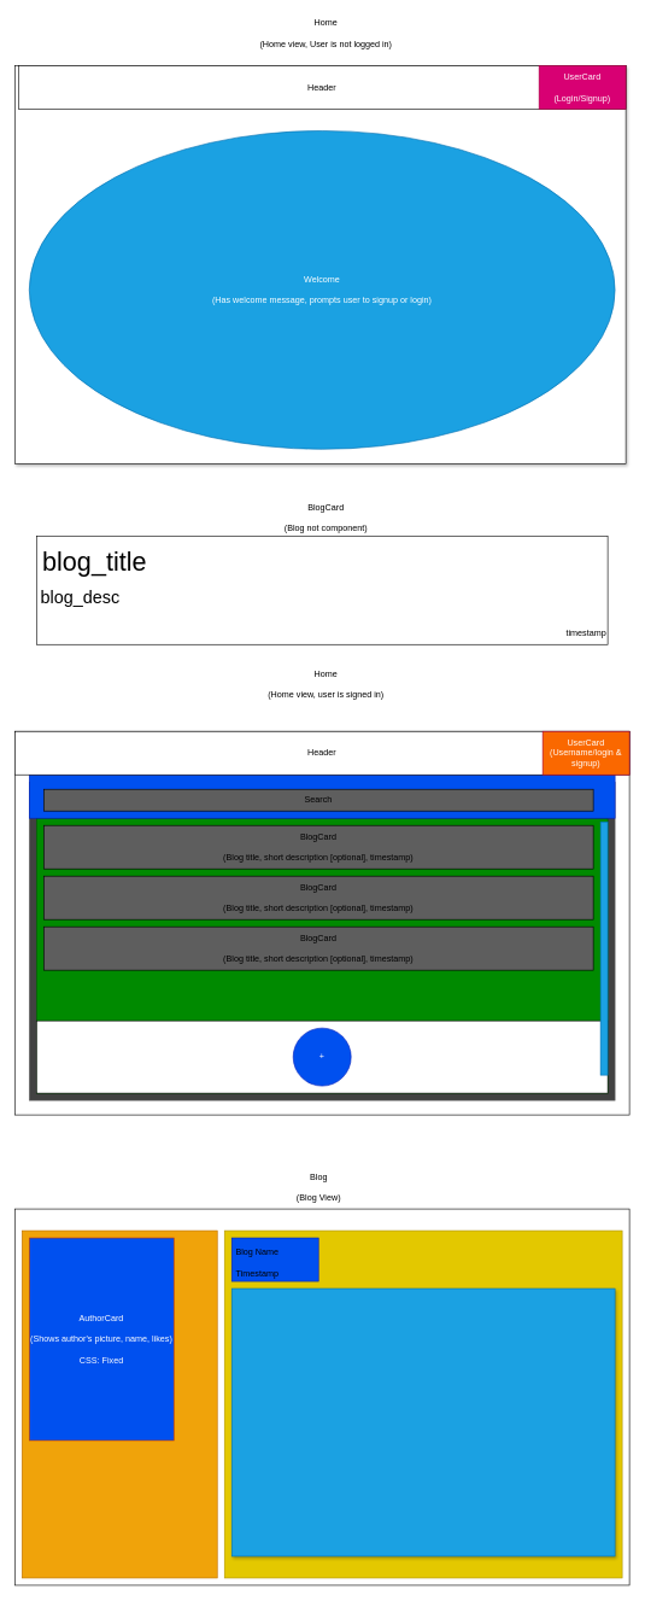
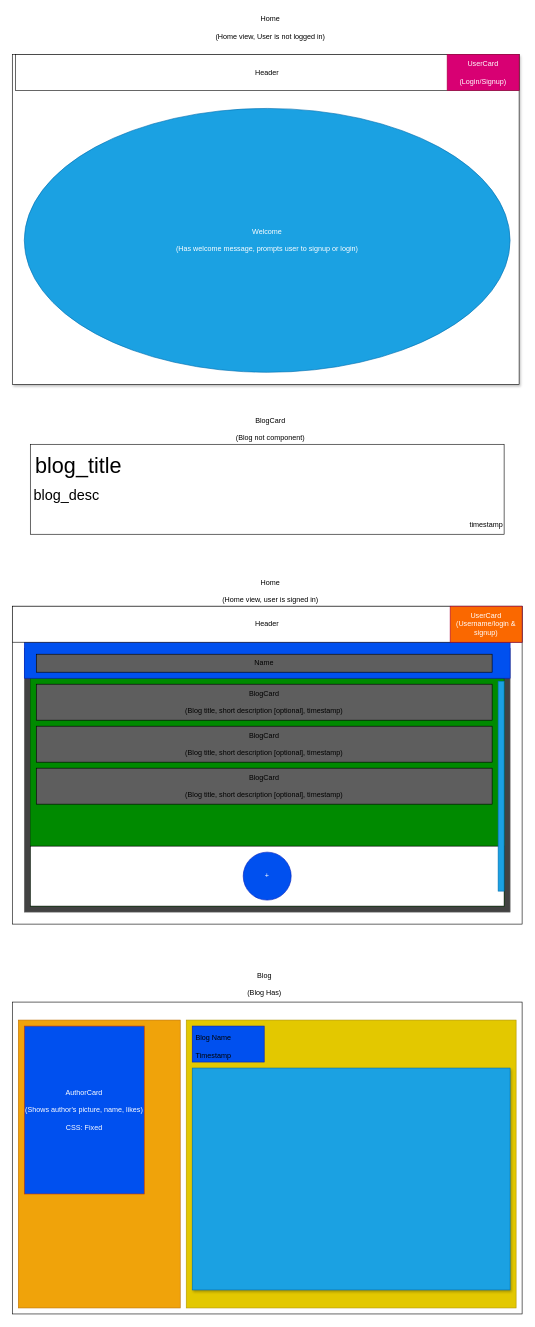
  <mxCell id="0" />
  <mxCell id="1" parent="0" />
  <mxCell id="2" value="" style="whiteSpace=wrap;html=1;" vertex="1" parent="1"><mxGeometry y="1670" width="850" height="520" as="geometry" x="20" /></mxCell>
  <mxCell id="3" value="" style="whiteSpace=wrap;html=1;fillColor=#e3c800;strokeColor=#B09500;fontColor=#ffffff;" vertex="1" parent="1"><mxGeometry x="310" y="1700" width="550" height="480" as="geometry" /></mxCell>
  <mxCell id="4" value="" style="rounded=0;whiteSpace=wrap;html=1;" parent="1" vertex="1"><mxGeometry y="1010" width="850" height="530" as="geometry" x="20" /></mxCell>
  <mxCell id="5" value="" style="whiteSpace=wrap;html=1;strokeColor=#666666;fillColor=#424242;" parent="1" vertex="1"><mxGeometry x="40" y="1080" width="810" height="440" as="geometry" /></mxCell>
  <mxCell id="6" value="" style="whiteSpace=wrap;html=1;fillColor=#008a00;strokeColor=#005700;fontColor=#ffffff;" parent="1" vertex="1"><mxGeometry x="50" y="1130" width="790" height="380" as="geometry" /></mxCell>
  <mxCell id="7" value="BlogCard&lt;br&gt;&lt;br&gt;(Blog title, short description [optional], timestamp)" style="whiteSpace=wrap;html=1;gradientColor=none;fillColor=#5E5E5E;" parent="1" vertex="1"><mxGeometry x="60" y="1140" width="760" height="60" as="geometry" /></mxCell>
  <mxCell id="8" value="BlogCard&lt;br&gt;&lt;br&gt;(Blog title, short description [optional], timestamp)" style="whiteSpace=wrap;html=1;gradientColor=none;fillColor=#5E5E5E;" parent="1" vertex="1"><mxGeometry x="60" y="1210" width="760" height="60" as="geometry" /></mxCell>
  <mxCell id="9" value="BlogCard&lt;br&gt;&lt;br&gt;(Blog title, short description [optional], timestamp)" style="whiteSpace=wrap;html=1;gradientColor=none;fillColor=#5E5E5E;" parent="1" vertex="1"><mxGeometry x="60" y="1280" width="760" height="60" as="geometry" /></mxCell>
  <mxCell id="10" value="" style="rounded=0;whiteSpace=wrap;html=1;fillColor=#0050ef;strokeColor=#001DBC;fontColor=#ffffff;" parent="1" vertex="1"><mxGeometry x="40" y="1070" width="810" height="60" as="geometry" /></mxCell>
- <mxCell id="11" value="Search" style="whiteSpace=wrap;html=1;fillColor=#5E5E5E;gradientColor=none;" parent="1" vertex="1"><mxGeometry x="60" width="760" height="30" as="geometry" y="1090" /></mxCell>
+ <mxCell id="11" value="Name" style="whiteSpace=wrap;html=1;fillColor=#5E5E5E;gradientColor=none;" parent="1" vertex="1"><mxGeometry x="60" width="760" height="30" as="geometry" y="1090" /></mxCell>
  <mxCell id="12" value="Header" style="rounded=0;whiteSpace=wrap;html=1;" parent="1" vertex="1"><mxGeometry y="1010" width="850" height="60" as="geometry" x="20" /></mxCell>
  <mxCell id="13" value="UserCard&lt;br&gt;(Username/login &amp;amp; signup)" style="whiteSpace=wrap;html=1;fillColor=#fa6800;strokeColor=#A50040;fontColor=#ffffff;" parent="1" vertex="1"><mxGeometry x="750" y="1010" width="120" height="60" as="geometry" /></mxCell>
  <mxCell id="14" value="" style="whiteSpace=wrap;html=1;" parent="1" vertex="1"><mxGeometry x="50" y="740" width="790" height="150" as="geometry" /></mxCell>
  <mxCell id="15" value="&lt;font style=&quot;font-size: 36px&quot;&gt;blog_title&lt;br&gt;&lt;/font&gt;" style="text;html=1;resizable=0;autosize=1;align=center;verticalAlign=middle;points=[];fillColor=none;strokeColor=none;rounded=0;" parent="1" vertex="1"><mxGeometry x="50" y="760" width="160" height="30" as="geometry" /></mxCell>
  <mxCell id="16" value="blog_desc" style="text;html=1;resizable=0;autosize=1;align=center;verticalAlign=middle;points=[];fillColor=none;strokeColor=none;rounded=0;fontSize=24;" parent="1" vertex="1"><mxGeometry x="50" y="810" width="120" height="30" as="geometry" /></mxCell>
  <mxCell id="17" value="&lt;font style=&quot;font-size: 12px&quot;&gt;timestamp&lt;/font&gt;" style="text;html=1;resizable=0;autosize=1;align=center;verticalAlign=middle;points=[];fillColor=none;strokeColor=none;rounded=0;fontSize=24;" parent="1" vertex="1"><mxGeometry x="775" y="850" width="70" height="40" as="geometry" /></mxCell>
- <mxCell id="18" value="Blog&lt;br&gt;&lt;br&gt;(Blog View)" style="text;html=1;resizable=0;autosize=1;align=center;verticalAlign=middle;points=[];fillColor=none;strokeColor=none;rounded=0;" vertex="1" parent="1"><mxGeometry x="400" y="1615" width="80" height="50" as="geometry" /></mxCell>
+ <mxCell id="18" value="Blog&lt;br&gt;&lt;br&gt;(Blog Has)" style="text;html=1;resizable=0;autosize=1;align=center;verticalAlign=middle;points=[];fillColor=none;strokeColor=none;rounded=0;" vertex="1" parent="1"><mxGeometry x="400" y="1615" width="80" height="50" as="geometry" /></mxCell>
  <mxCell id="19" value="BlogCard&lt;br&gt;&lt;br&gt;(Blog not component)" style="text;html=1;resizable=0;autosize=1;align=center;verticalAlign=middle;points=[];fillColor=none;strokeColor=none;rounded=0;" vertex="1" parent="1"><mxGeometry x="380" y="690" width="140" height="50" as="geometry" /></mxCell>
- <mxCell id="20" value="Home&lt;br&gt;&lt;br&gt;(Home view, user is signed in)" style="text;html=1;resizable=0;autosize=1;align=center;verticalAlign=middle;points=[];fillColor=none;strokeColor=none;rounded=0;" vertex="1" parent="1"><mxGeometry x="360" y="920" width="180" height="50" as="geometry" /></mxCell>
+ <mxCell id="20" value="Home&lt;br&gt;&lt;br&gt;(Home view, user is signed in)" style="text;html=1;resizable=0;autosize=1;align=center;verticalAlign=middle;points=[];fillColor=none;strokeColor=none;rounded=0;" vertex="1" parent="1"><mxGeometry x="360" y="960" width="180" height="50" as="geometry" /></mxCell>
  <mxCell id="21" value="" style="whiteSpace=wrap;html=1;fillColor=#0050ef;strokeColor=#001DBC;fontColor=#ffffff;" vertex="1" parent="1"><mxGeometry x="320" y="1710" width="120" height="60" as="geometry" /></mxCell>
  <mxCell id="22" value="Blog Name" style="text;html=1;resizable=0;autosize=1;align=center;verticalAlign=middle;points=[];fillColor=none;strokeColor=none;rounded=0;" vertex="1" parent="1"><mxGeometry x="320" y="1720" width="70" height="20" as="geometry" /></mxCell>
  <mxCell id="23" value="Timestamp" style="text;html=1;resizable=0;autosize=1;align=center;verticalAlign=middle;points=[];fillColor=none;strokeColor=none;rounded=0;" vertex="1" parent="1"><mxGeometry x="320" y="1750" width="70" height="20" as="geometry" /></mxCell>
  <mxCell id="24" value="" style="whiteSpace=wrap;html=1;fillColor=#f0a30a;strokeColor=#BD7000;fontColor=#ffffff;" vertex="1" parent="1"><mxGeometry x="30" y="1700" width="270" height="480" as="geometry" /></mxCell>
  <mxCell id="25" value="AuthorCard&lt;br&gt;&lt;br&gt;(Shows author's picture, name, likes)&lt;br&gt;&lt;br&gt;CSS: Fixed" style="whiteSpace=wrap;html=1;fillColor=#0050ef;strokeColor=#C73500;fontColor=#ffffff;" vertex="1" parent="1"><mxGeometry x="40" y="1710" width="200" height="280" as="geometry" /></mxCell>
  <mxCell id="26" value="" style="whiteSpace=wrap;html=1;fillColor=#1ba1e2;strokeColor=#006EAF;fontColor=#ffffff;shadow=1;" vertex="1" parent="1"><mxGeometry x="320" y="1780" width="530" height="370" as="geometry" /></mxCell>
  <mxCell id="27" value="" style="whiteSpace=wrap;html=1;shadow=1;" vertex="1" parent="1"><mxGeometry y="90" width="845" height="550" as="geometry" x="20" /></mxCell>
  <mxCell id="28" value="Home&lt;br&gt;&lt;br&gt;(Home view, User is not logged in)" style="text;html=1;resizable=0;autosize=1;align=center;verticalAlign=middle;points=[];fillColor=none;strokeColor=none;rounded=0;shadow=1;" vertex="1" parent="1"><mxGeometry x="350" y="20" width="200" height="50" as="geometry" /></mxCell>
  <mxCell id="29" value="Header" style="whiteSpace=wrap;html=1;shadow=0;" vertex="1" parent="1"><mxGeometry x="25" y="90" width="840" height="60" as="geometry" /></mxCell>
  <mxCell id="30" value="UserCard&lt;br&gt;&lt;br&gt;(Login/Signup)" style="whiteSpace=wrap;html=1;shadow=0;fillColor=#d80073;strokeColor=#A50040;fontColor=#ffffff;" vertex="1" parent="1"><mxGeometry x="745" y="90" width="120" height="60" as="geometry" /></mxCell>
  <mxCell id="31" value="Welcome&lt;br&gt;&lt;br&gt;(Has welcome message, prompts user to signup or login)" style="ellipse;whiteSpace=wrap;html=1;shadow=0;fillColor=#1ba1e2;strokeColor=#006EAF;fontColor=#ffffff;" vertex="1" parent="1"><mxGeometry x="40" y="180" width="810" height="440" as="geometry" /></mxCell>
  <mxCell id="32" value="" style="whiteSpace=wrap;html=1;shadow=0;" vertex="1" parent="1"><mxGeometry x="50" y="1410" width="790" height="100" as="geometry" /></mxCell>
  <mxCell id="33" value="+" style="ellipse;whiteSpace=wrap;html=1;fillColor=#0050ef;strokeColor=#001DBC;fontColor=#ffffff;" parent="1" vertex="1"><mxGeometry x="405" y="1420" width="80" height="80" as="geometry" /></mxCell>
  <mxCell id="34" value="" style="whiteSpace=wrap;html=1;fillColor=#1ba1e2;strokeColor=#006EAF;fontColor=#ffffff;" parent="1" vertex="1"><mxGeometry x="830" y="1135" width="10" height="350" as="geometry" /></mxCell>
